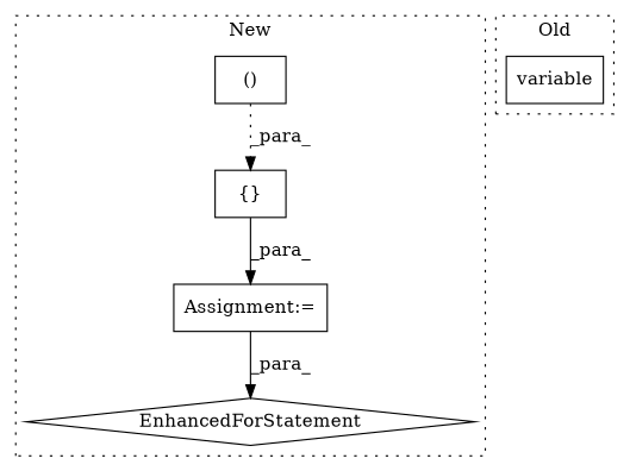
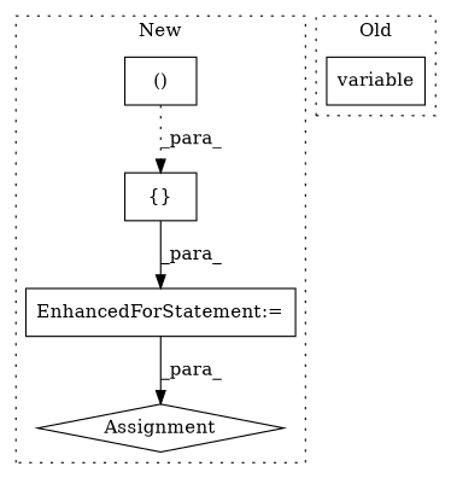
  digraph {
    node [l="110,2" s="40231,40901" shape=box]
    edge [style=solid]
-   n1 [a=70 label=EnhancedForStatement shape=diamond]
-   n2 [a=7 label="Assignment:="]
+   n1 [a=70 label=Assignment shape=diamond]
+   n2 [a=7 label="EnhancedForStatement:="]
    n3 [a=106 l=163 label="()" s=40736]
    n4 [a=4 l="10,2" label="{}" s="40376,40899"]
    n5 [a=32 l="9,1" label=variable s="42865,42884"]
    subgraph cluster_1 {
      label=New
      style=dotted
      n1
      n2
      n3
      n4
    }
    subgraph cluster_2 {
      label=Old
      style=dotted
      n5
    }
    n2 -> n1 [label=_para_]
    n3 -> n4 [label=_para_ style=dotted]
    n4 -> n2 [label=_para_]
  }
